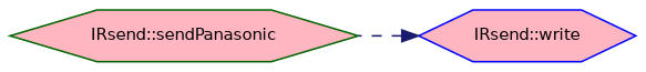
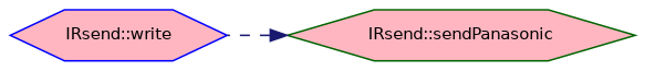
  digraph {
    rankdir=RL
    node [fillcolor=lightpink fontname=Helvetica fontsize=10 shape=hexagon style=filled]
    n1 [color=darkgreen fontcolor=black height=0.2 label="IRsend::sendPanasonic" width=0.4]
    n2 [color=blue height=0.2 label="IRsend::write" width=0.4]
-   n2 -> n1 [color=midnightblue dir=back fontname=Helvetica fontsize=10 labelfontname=Helvetica labelfontsize=10 style=dashed]
+   n1 -> n2 [color=midnightblue dir=back fontname=Helvetica fontsize=10 labelfontname=Helvetica labelfontsize=10 style=dashed]
  }
